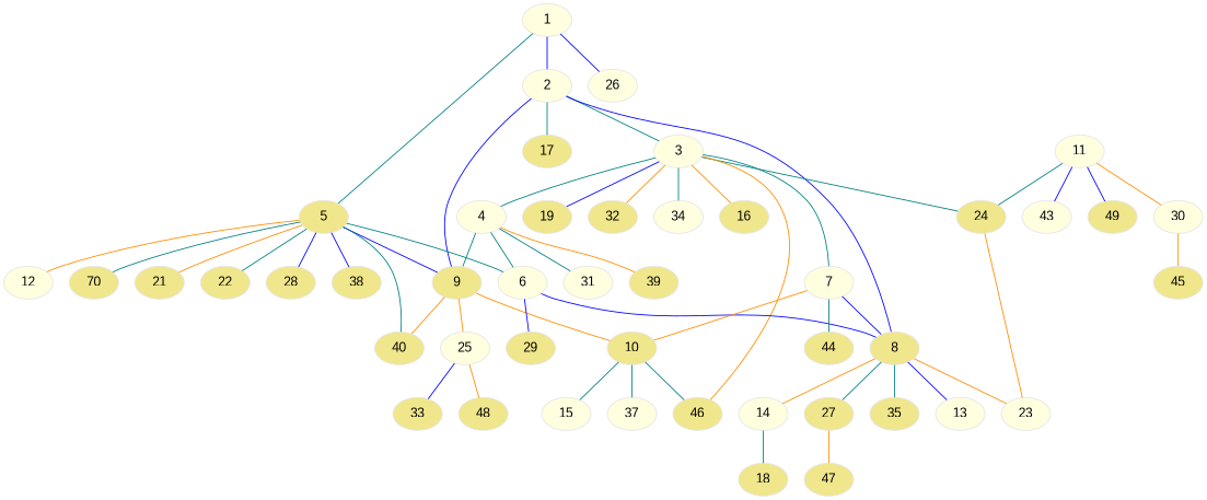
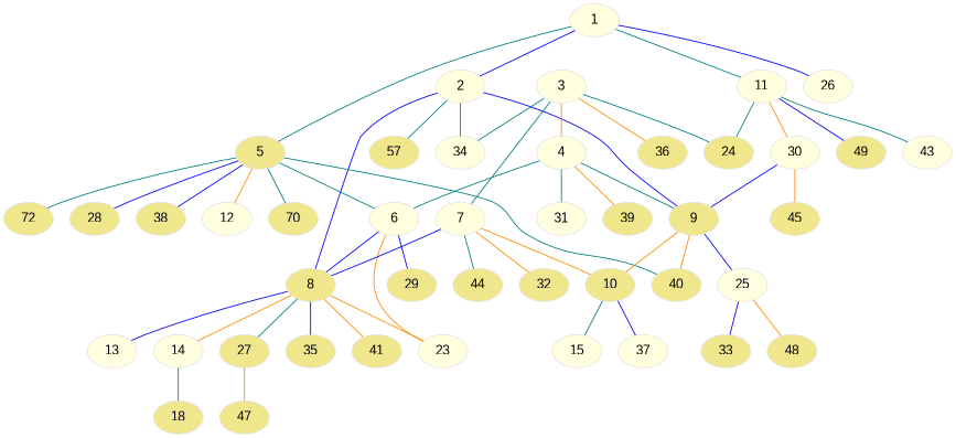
  graph {
    fontname="Liberation Sans"
    node [color=gray90 fillcolor=khaki fontname="Liberation Sans" style=filled]
    edge [color=teal fontname="Liberation Sans"]
    1 [fillcolor=lightyellow]
    2 [fillcolor=lightyellow]
    5
    11 [fillcolor=lightyellow]
    26 [fillcolor=lightyellow]
    3 [fillcolor=lightyellow]
    8
    9
-   17
+   17 [label=57]
    6 [fillcolor=lightyellow]
    12 [fillcolor=lightyellow]
    n12 [label=70]
-   21
-   22
+   22 [label=72]
    28
    38
    40
    24
    30 [fillcolor=lightyellow]
    43 [fillcolor=lightyellow]
    49
    4 [fillcolor=lightyellow]
    7 [fillcolor=lightyellow]
-   19
    32
    34 [fillcolor=lightyellow]
-   36 [label=16]
-   46
+   36
    23 [fillcolor=lightyellow]
    13 [fillcolor=lightyellow]
    14 [fillcolor=lightyellow]
    27
    35
+   41
    10
    25 [fillcolor=lightyellow]
    31 [fillcolor=lightyellow]
    39
    44
    29
    15 [fillcolor=lightyellow]
    37 [fillcolor=lightyellow]
    18
    47
    33
    48
    45
    1 -- 2 [color=blue]
    1 -- 5
+   1 -- 11
    1 -- 26 [color=blue]
-   2 -- 3
+   2 -- 34
    2 -- 8 [color=blue]
    2 -- 9 [color=blue]
    2 -- 17
-   5 -- 9 [color=blue]
+   30 -- 9 [color=blue]
    5 -- 6
    5 -- 12 [color=darkorange]
    5 -- n12
-   5 -- 21 [color=darkorange]
    5 -- 22
    5 -- 28 [color=blue]
    5 -- 38 [color=blue]
    5 -- 40
    11 -- 24
    11 -- 30 [color=darkorange]
-   11 -- 43 [color=blue]
+   11 -- 43
    11 -- 49 [color=blue]
    3 -- 24
-   3 -- 4
+   3 -- 4 [color=darkorange]
    3 -- 7
-   3 -- 19 [color=blue]
-   3 -- 32 [color=darkorange]
+   7 -- 32 [color=darkorange]
    3 -- 34
    3 -- 36 [color=darkorange]
-   3 -- 46 [color=darkorange]
    8 -- 23 [color=darkorange]
    8 -- 13 [color=blue]
    8 -- 14 [color=darkorange]
    8 -- 27
-   8 -- 35
+   8 -- 35 [color=blue]
+   8 -- 41 [color=darkorange]
    9 -- 40 [color=darkorange]
    9 -- 10 [color=darkorange]
-   9 -- 25 [color=darkorange]
+   9 -- 25 [color=blue]
    6 -- 8 [color=blue]
-   24 -- 23 [color=darkorange]
+   6 -- 23 [color=darkorange]
    6 -- 29 [color=blue]
    30 -- 45 [color=darkorange]
    4 -- 9
    4 -- 6
    4 -- 31
    4 -- 39 [color=darkorange]
    7 -- 8 [color=blue]
    7 -- 10 [color=darkorange]
    7 -- 44
    14 -- 18
    27 -- 47 [color=darkorange]
-   10 -- 46
    10 -- 15
-   10 -- 37
+   10 -- 37 [color=blue]
    25 -- 33 [color=blue]
    25 -- 48 [color=darkorange]
  }
